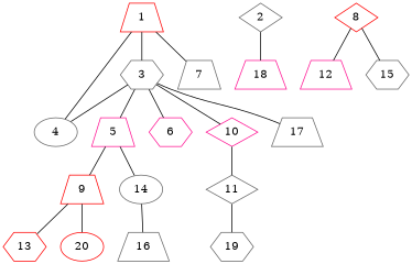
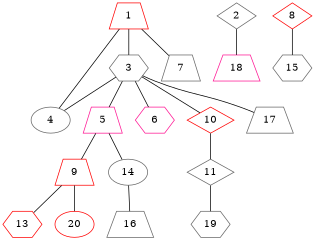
  graph {
    node [color=gray40 shape=trapezium]
    1 [color=red]
    3 [shape=hexagon]
    4 [shape=ellipse]
    7
    2 [shape=diamond]
    18 [color=deeppink]
    5 [color=deeppink]
    6 [color=deeppink shape=hexagon]
-   10 [color=deeppink shape=diamond]
+   10 [color=red shape=diamond]
    17
    9 [color=red]
    14 [shape=ellipse]
    8 [color=red shape=diamond]
-   12 [color=deeppink]
    15 [shape=hexagon]
    11 [shape=diamond]
    13 [color=red shape=hexagon]
    20 [color=red shape=ellipse]
    16
    19 [shape=hexagon]
    1 -- 3
    1 -- 4
    1 -- 7
    3 -- 4
    3 -- 5
    3 -- 6
    3 -- 10
    3 -- 17
    2 -- 18
    5 -- 9
    5 -- 14
    10 -- 11
    9 -- 13
    9 -- 20
    14 -- 16
-   8 -- 12
    8 -- 15
    11 -- 19
  }
